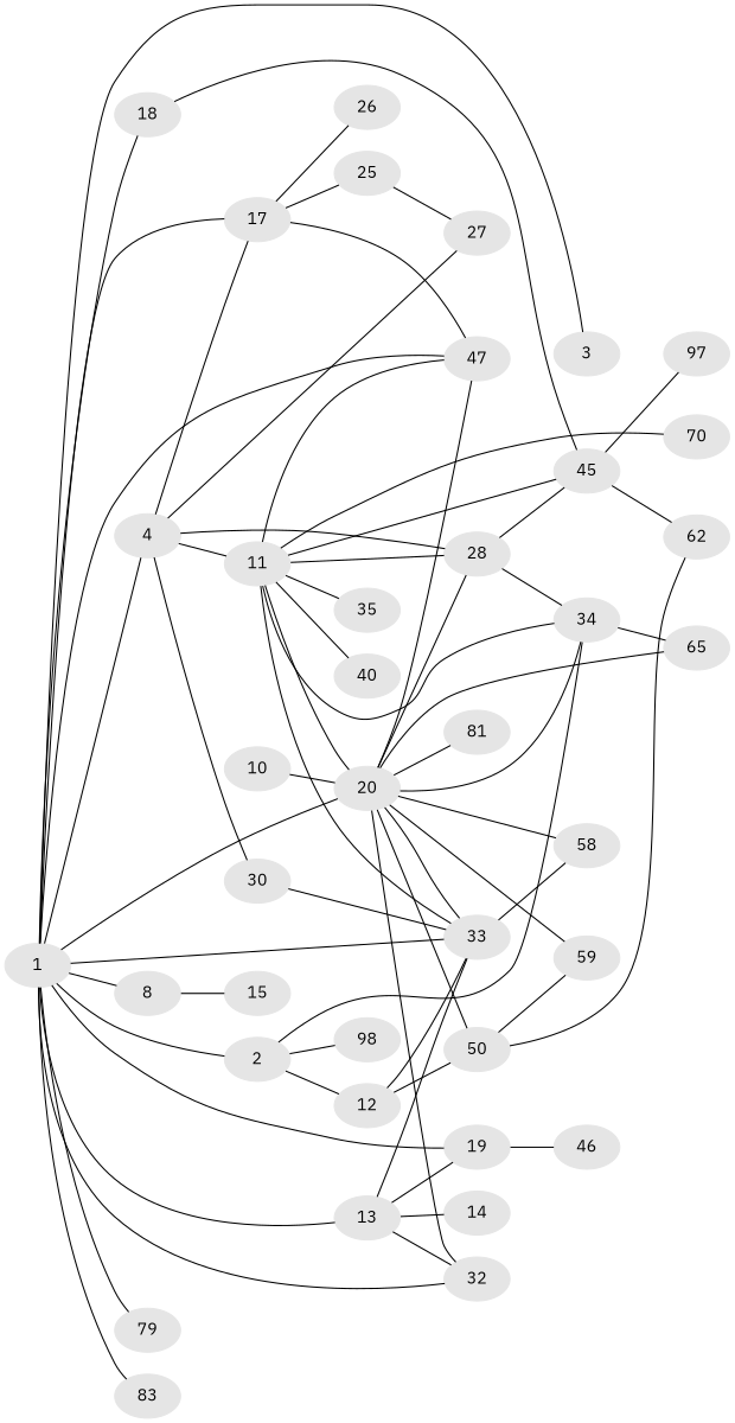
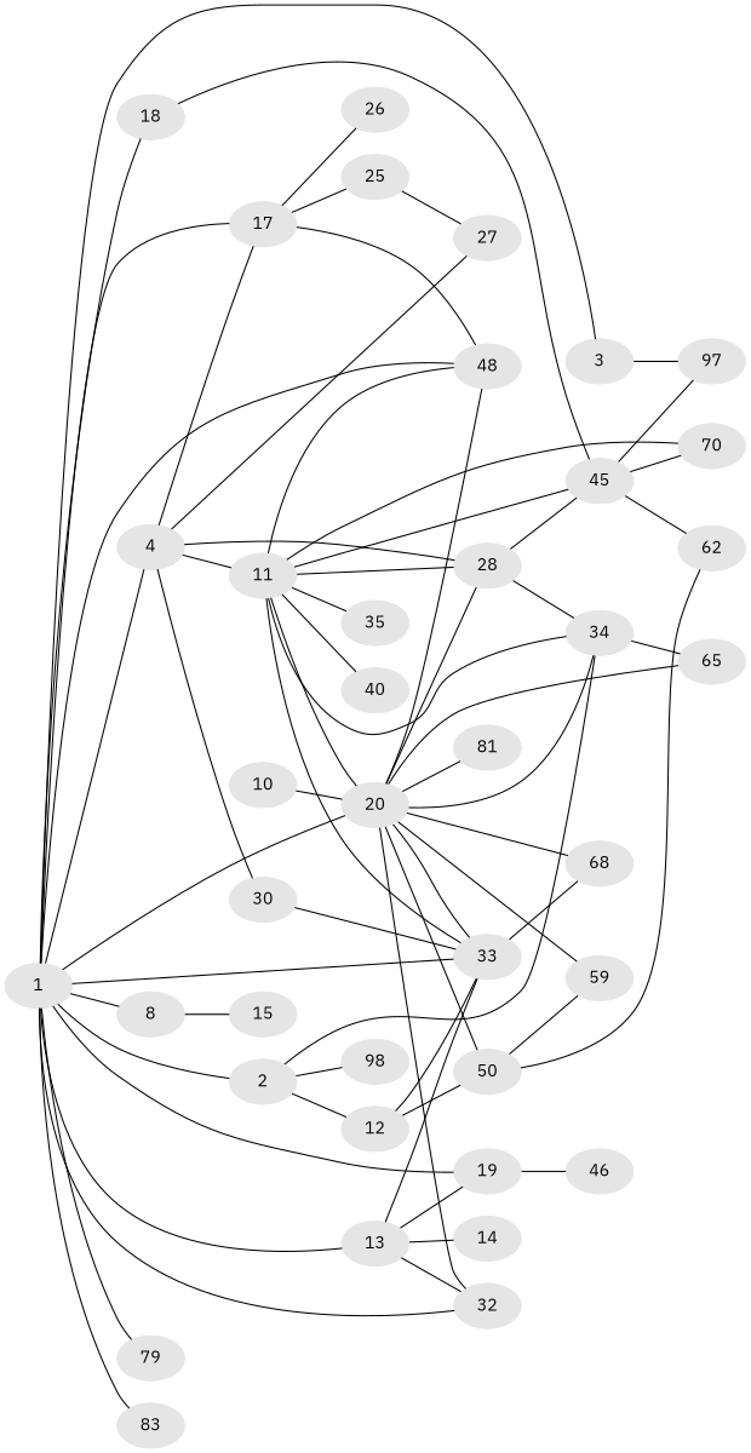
  graph {
    fontname="IBM Plex Sans"
    rankdir=LR
    node [color=gray90 fontname="IBM Plex Sans" style=filled]
    edge [fontname="IBM Plex Sans"]
    1 [super="+2+5"]
    3
    4
    n4 [label=2]
    8 [super="+75"]
    13 [super="+52+29+87"]
    17 [super="+74+63+39"]
    18
    19 [super="+41"]
    20 [super="+67+51+22+77"]
    32 [super="+53+69+93"]
    33 [super="+54"]
-   47 [super="+78+57+92"]
+   47 [super="+78+57+92" label=48]
    79
    83
    97 [super="+99"]
    11 [super="+24+16+21"]
    27 [super="+58+96"]
    28 [super="+36"]
    30 [super="+31"]
    12 [super="+38+86+95"]
    34 [super="+56+71"]
    98
    15
    10 [super="+44+76"]
    14 [super="+89"]
    25 [super="+88"]
    26 [super="+60+90"]
    45 [super="+49+91"]
    46
    50 [super="+55"]
    59
    65
-   68 [label=58]
+   68
    81
    35
    40
    70
    62
    1 -- 3
    1 -- 4
    1 -- n4
    1 -- 8
    1 -- 13
    1 -- 17
    1 -- 18
    1 -- 19 [weight=2]
    1 -- 20
    1 -- 32
    1 -- 33 [weight=2]
    1 -- 47
    1 -- 79
    1 -- 83
+   3 -- 97 [weight=2]
    4 -- 17
    4 -- 11
    4 -- 27
    4 -- 28
    4 -- 30
    n4 -- 12
    n4 -- 34
    n4 -- 98
    8 -- 15
    13 -- 19
    13 -- 32
    13 -- 33 [weight=4]
    13 -- 14
    17 -- 47
    17 -- 25
    17 -- 26
    18 -- 45
    19 -- 46
    20 -- 32 [weight=2]
    20 -- 33
    20 -- 47 [weight=3]
    20 -- 28
    20 -- 34
    20 -- 50 [weight=2]
    20 -- 59
    20 -- 65
    20 -- 68
    20 -- 81
    33 -- 68
    11 -- 20
    11 -- 33
    11 -- 47
    11 -- 28
    11 -- 34
    11 -- 45 [weight=2]
    11 -- 35
    11 -- 40
    11 -- 70
    28 -- 34
    28 -- 45
    30 -- 33
    12 -- 33
    12 -- 50
    34 -- 65
    10 -- 20
    25 -- 27
    45 -- 97
+   45 -- 70
    45 -- 62
    50 -- 59
    50 -- 62
  }
